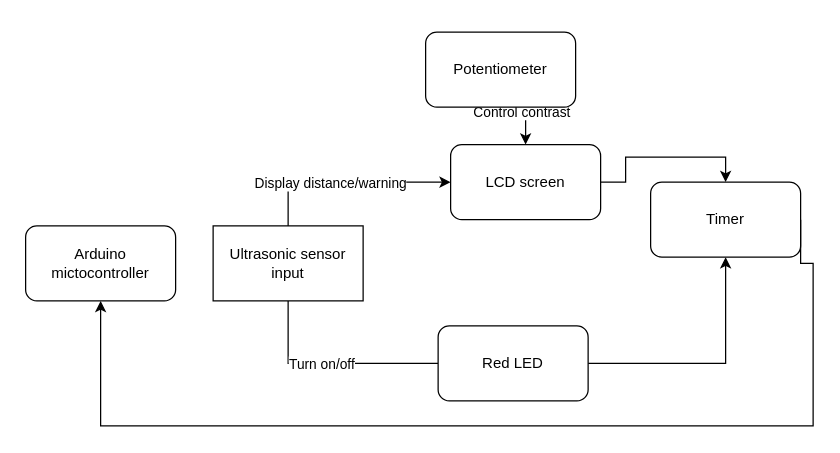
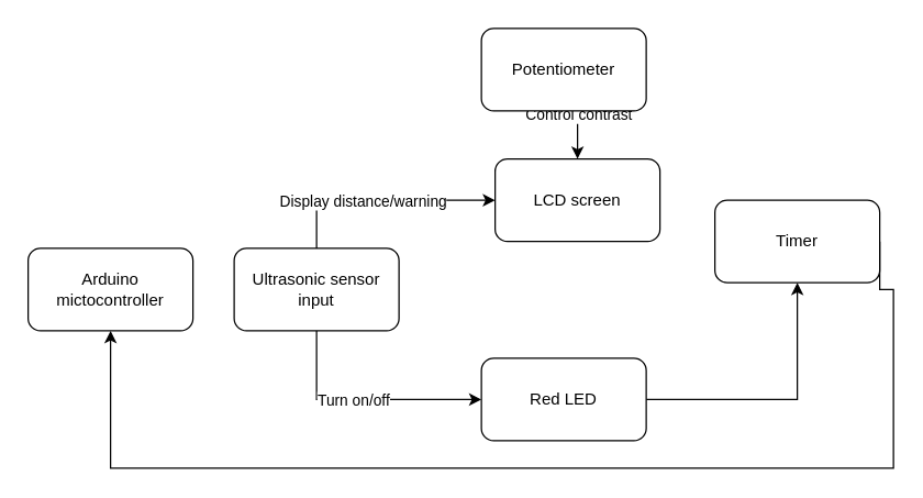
  <mxCell id="0" />
  <mxCell id="1" parent="0" />
  <mxCell id="2" value="Arduino mictocontroller" style="rounded=1;whiteSpace=wrap;html=1;" parent="1" vertex="1"><mxGeometry x="20" y="180" width="120" height="60" as="geometry" /></mxCell>
- <mxCell id="3" style="edgeStyle=orthogonalEdgeStyle;rounded=0;orthogonalLoop=1;jettySize=auto;html=1;exitX=1;exitY=0.5;exitDx=0;exitDy=0;entryX=0.5;entryY=0;entryDx=0;entryDy=0;" edge="1" parent="1" source="4" target="16"><mxGeometry relative="1" as="geometry" /></mxCell>
  <mxCell id="4" value="LCD screen" style="rounded=1;whiteSpace=wrap;html=1;" parent="1" vertex="1"><mxGeometry x="360" y="115" width="120" height="60" as="geometry" /></mxCell>
  <mxCell id="5" style="edgeStyle=orthogonalEdgeStyle;rounded=0;orthogonalLoop=1;jettySize=auto;html=1;exitX=0.5;exitY=0;exitDx=0;exitDy=0;entryX=0;entryY=0.5;entryDx=0;entryDy=0;" parent="1" source="9" target="4" edge="1"><mxGeometry relative="1" as="geometry" /></mxCell>
  <mxCell id="6" value="Display distance/warning" style="edgeLabel;html=1;align=center;verticalAlign=middle;resizable=0;points=[];" parent="5" vertex="1" connectable="0"><mxGeometry x="0.04" y="4" relative="1" as="geometry"><mxPoint x="-18" y="4" as="offset" /></mxGeometry></mxCell>
- <mxCell id="7" style="edgeStyle=orthogonalEdgeStyle;rounded=0;orthogonalLoop=1;jettySize=auto;html=1;exitX=0.5;exitY=1;exitDx=0;exitDy=0;entryX=0;entryY=0.5;entryDx=0;entryDy=0;endArrow=none;" parent="1" source="9" target="14" edge="1"><mxGeometry relative="1" as="geometry" /></mxCell>
+ <mxCell id="7" style="edgeStyle=orthogonalEdgeStyle;rounded=0;orthogonalLoop=1;jettySize=auto;html=1;exitX=0.5;exitY=1;exitDx=0;exitDy=0;entryX=0;entryY=0.5;entryDx=0;entryDy=0;" parent="1" source="9" target="14" edge="1"><mxGeometry relative="1" as="geometry" /></mxCell>
  <mxCell id="8" value="Turn on/off" style="edgeLabel;html=1;align=center;verticalAlign=middle;resizable=0;points=[];" parent="7" vertex="1" connectable="0"><mxGeometry x="-0.106" relative="1" as="geometry"><mxPoint as="offset" /></mxGeometry></mxCell>
- <mxCell id="9" value="Ultrasonic sensor input" style="whiteSpace=wrap;html=1;rounded=0;" parent="1" vertex="1"><mxGeometry x="170" y="180" width="120" height="60" as="geometry" /></mxCell>
+ <mxCell id="9" value="Ultrasonic sensor input" style="rounded=1;whiteSpace=wrap;html=1;" parent="1" vertex="1"><mxGeometry x="170" y="180" width="120" height="60" as="geometry" /></mxCell>
  <mxCell id="10" style="edgeStyle=orthogonalEdgeStyle;rounded=0;orthogonalLoop=1;jettySize=auto;html=1;exitX=0.5;exitY=1;exitDx=0;exitDy=0;entryX=0.5;entryY=0;entryDx=0;entryDy=0;" parent="1" source="12" target="4" edge="1"><mxGeometry relative="1" as="geometry" /></mxCell>
  <mxCell id="11" value="Control contrast" style="edgeLabel;html=1;align=center;verticalAlign=middle;resizable=0;points=[];" parent="10" vertex="1" connectable="0"><mxGeometry x="-0.467" y="-3" relative="1" as="geometry"><mxPoint x="3" as="offset" /></mxGeometry></mxCell>
- <mxCell id="12" value="Potentiometer" style="rounded=1;whiteSpace=wrap;html=1;" parent="1" vertex="1"><mxGeometry x="340" y="25" width="120" height="60" as="geometry" /></mxCell>
+ <mxCell id="12" value="Potentiometer" style="rounded=1;whiteSpace=wrap;html=1;" parent="1" vertex="1"><mxGeometry x="350" y="20" width="120" height="60" as="geometry" /></mxCell>
  <mxCell id="13" style="edgeStyle=orthogonalEdgeStyle;rounded=0;orthogonalLoop=1;jettySize=auto;html=1;exitX=1;exitY=0.5;exitDx=0;exitDy=0;entryX=0.5;entryY=1;entryDx=0;entryDy=0;" edge="1" parent="1" source="14" target="16"><mxGeometry relative="1" as="geometry" /></mxCell>
  <mxCell id="14" value="Red LED" style="rounded=1;whiteSpace=wrap;html=1;" parent="1" vertex="1"><mxGeometry x="350" y="260" width="120" height="60" as="geometry" /></mxCell>
  <mxCell id="15" style="edgeStyle=orthogonalEdgeStyle;rounded=0;orthogonalLoop=1;jettySize=auto;html=1;exitX=1;exitY=0.5;exitDx=0;exitDy=0;entryX=0.5;entryY=1;entryDx=0;entryDy=0;" edge="1" parent="1" source="16" target="2"><mxGeometry relative="1" as="geometry"><Array as="points"><mxPoint x="650" y="210" /><mxPoint x="650" y="340" /><mxPoint x="80" y="340" /></Array></mxGeometry></mxCell>
  <mxCell id="16" value="Timer" style="rounded=1;whiteSpace=wrap;html=1;" vertex="1" parent="1"><mxGeometry x="520" y="145" width="120" height="60" as="geometry" /></mxCell>
